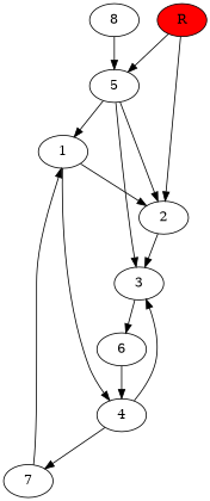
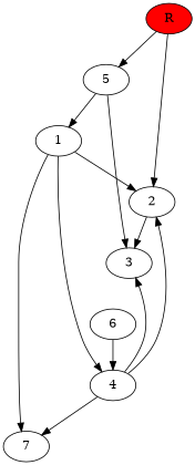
  digraph {
    1
    2
    4
    7
    3
    6
    5
-   8
    R [fillcolor="#ff0000" style=filled]
    1 -> 2
    1 -> 4
-   7 -> 1
+   1 -> 7
    2 -> 3
-   5 -> 2
+   4 -> 2
    4 -> 7
    4 -> 3
-   3 -> 6
    6 -> 4
    5 -> 1
    5 -> 3
-   8 -> 5
    R -> 2
    R -> 5
  }
